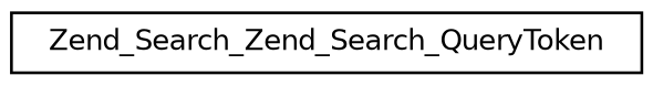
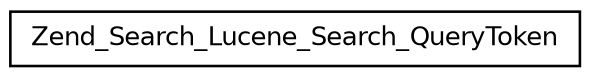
  digraph {
    rankdir=LR
-   n1 [color=black fillcolor=white fontname=Helvetica fontsize=10 height=0.2 label=Zend_Search_Zend_Search_QueryToken shape=record style=filled width=0.4]
+   n1 [color=black fillcolor=white fontname=Helvetica fontsize=10 height=0.2 label=Zend_Search_Lucene_Search_QueryToken shape=record style=filled width=0.4]
  }
